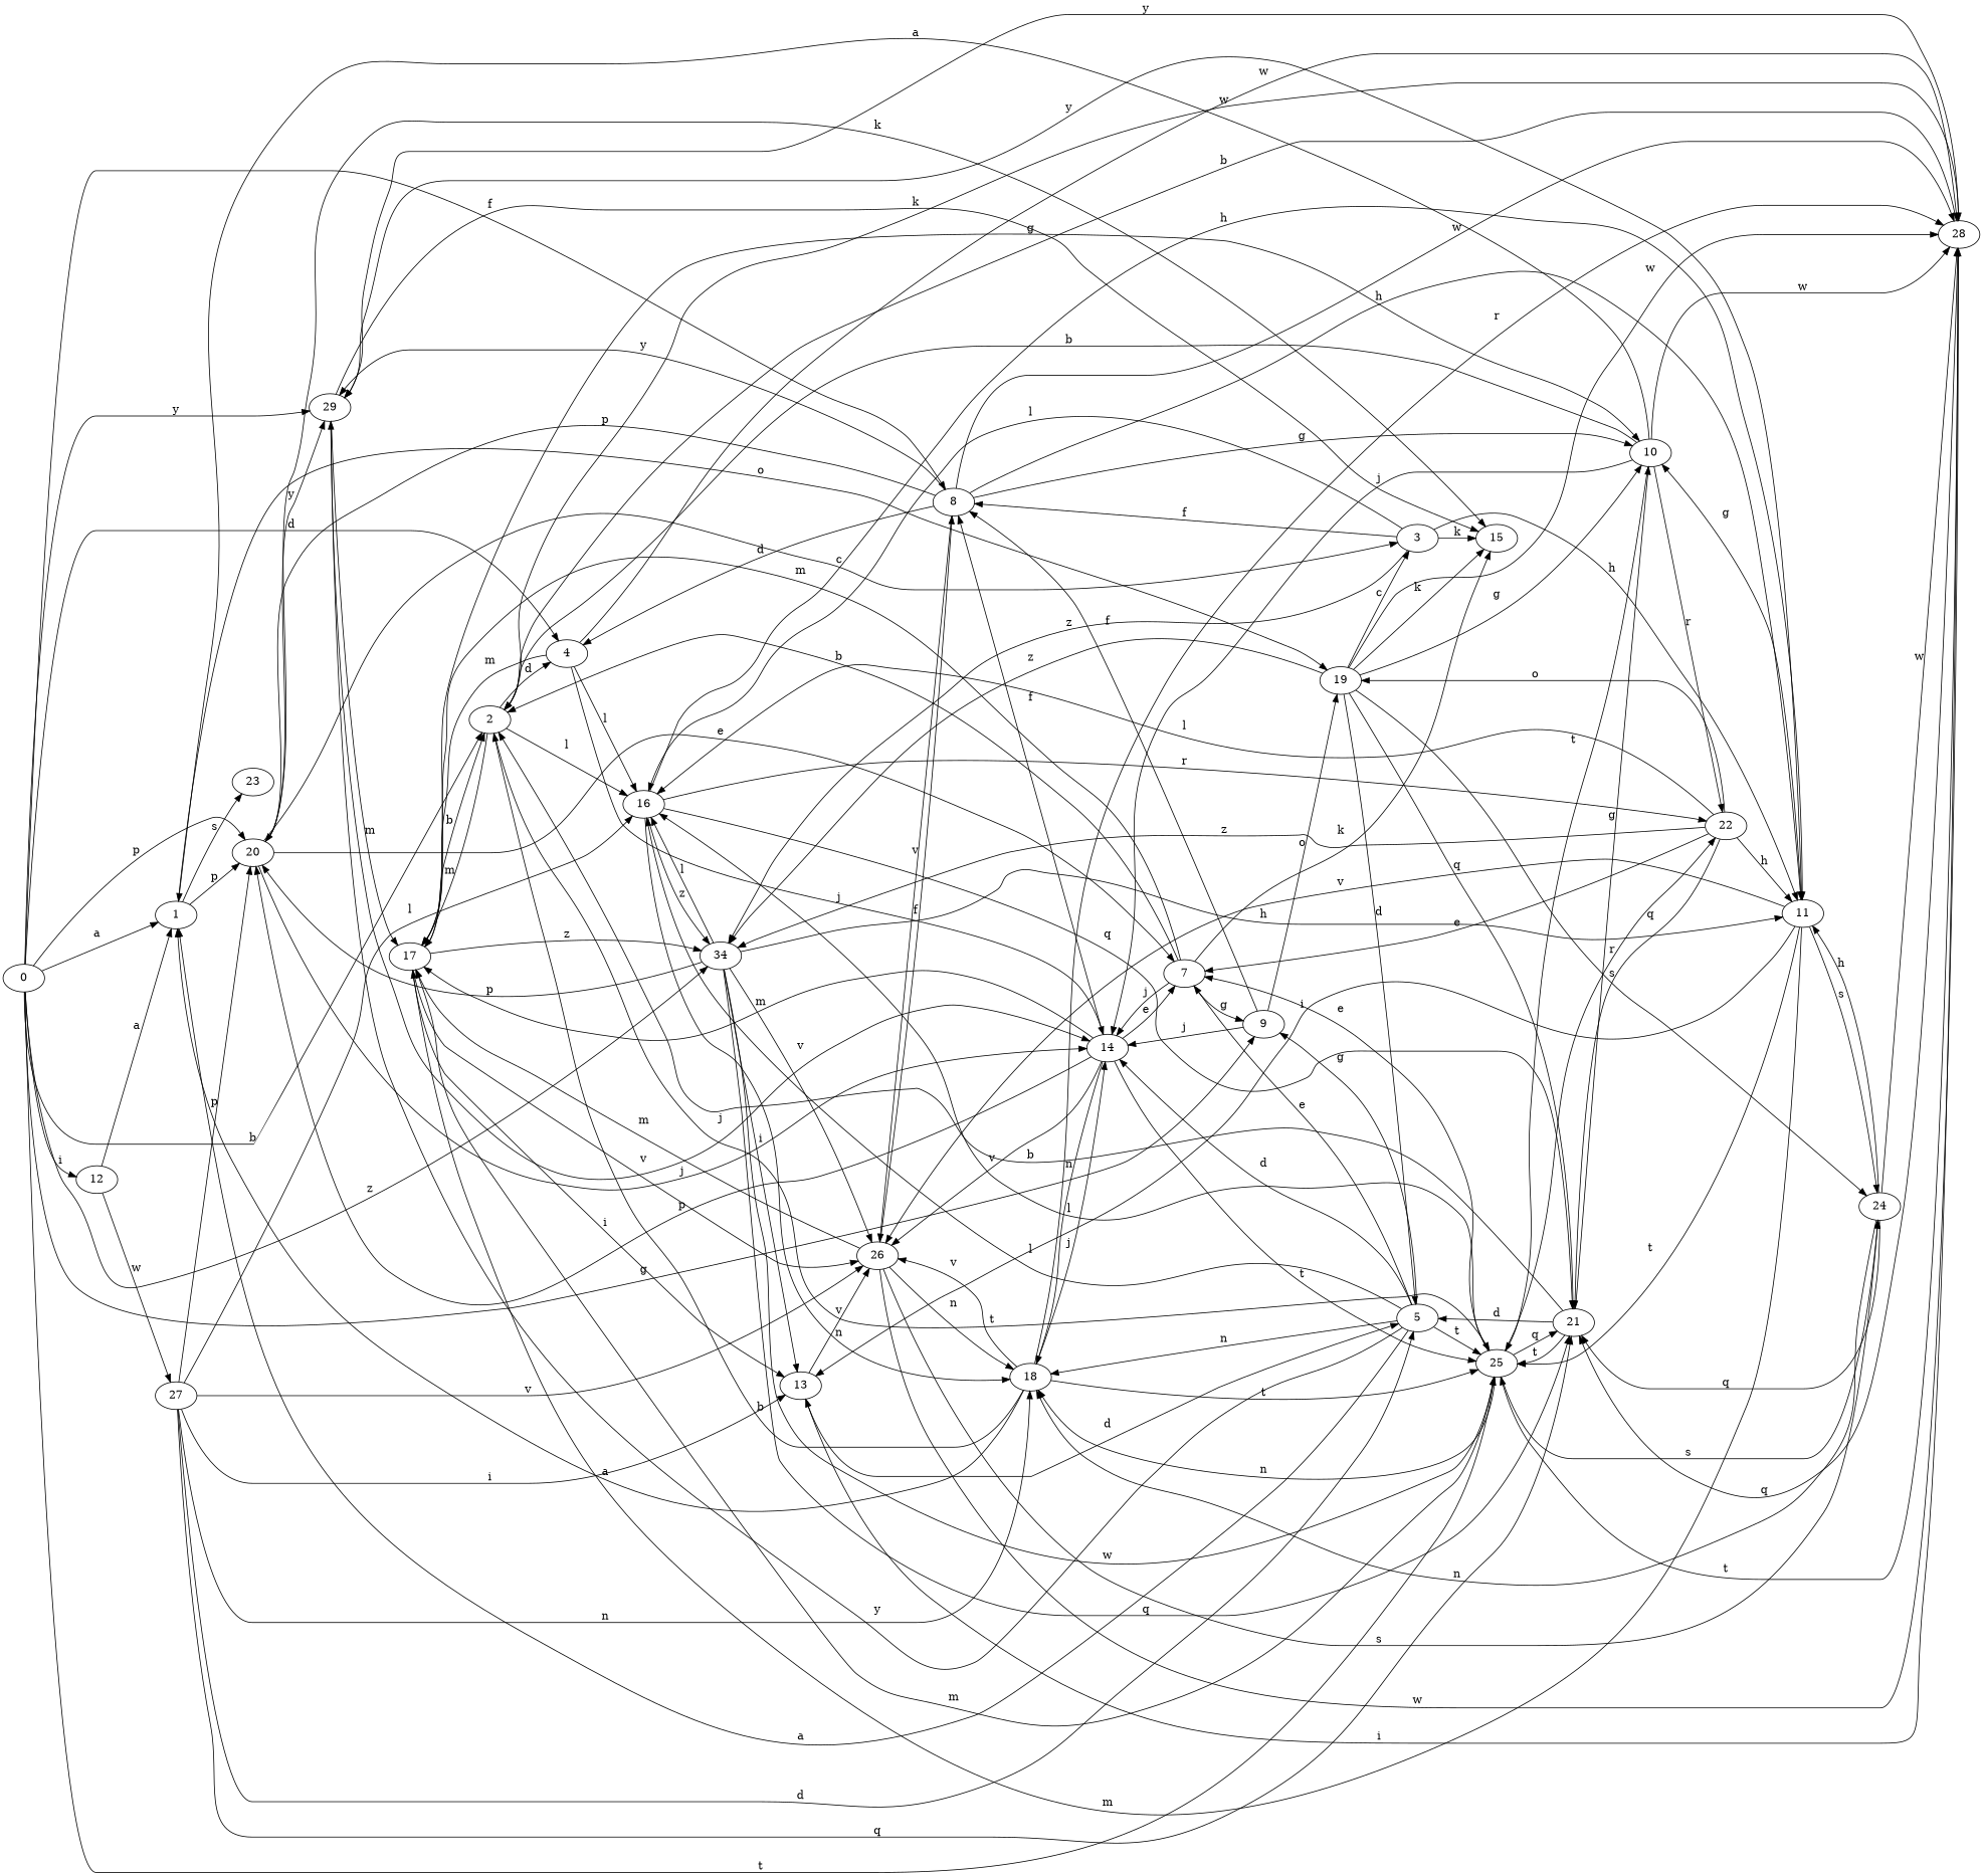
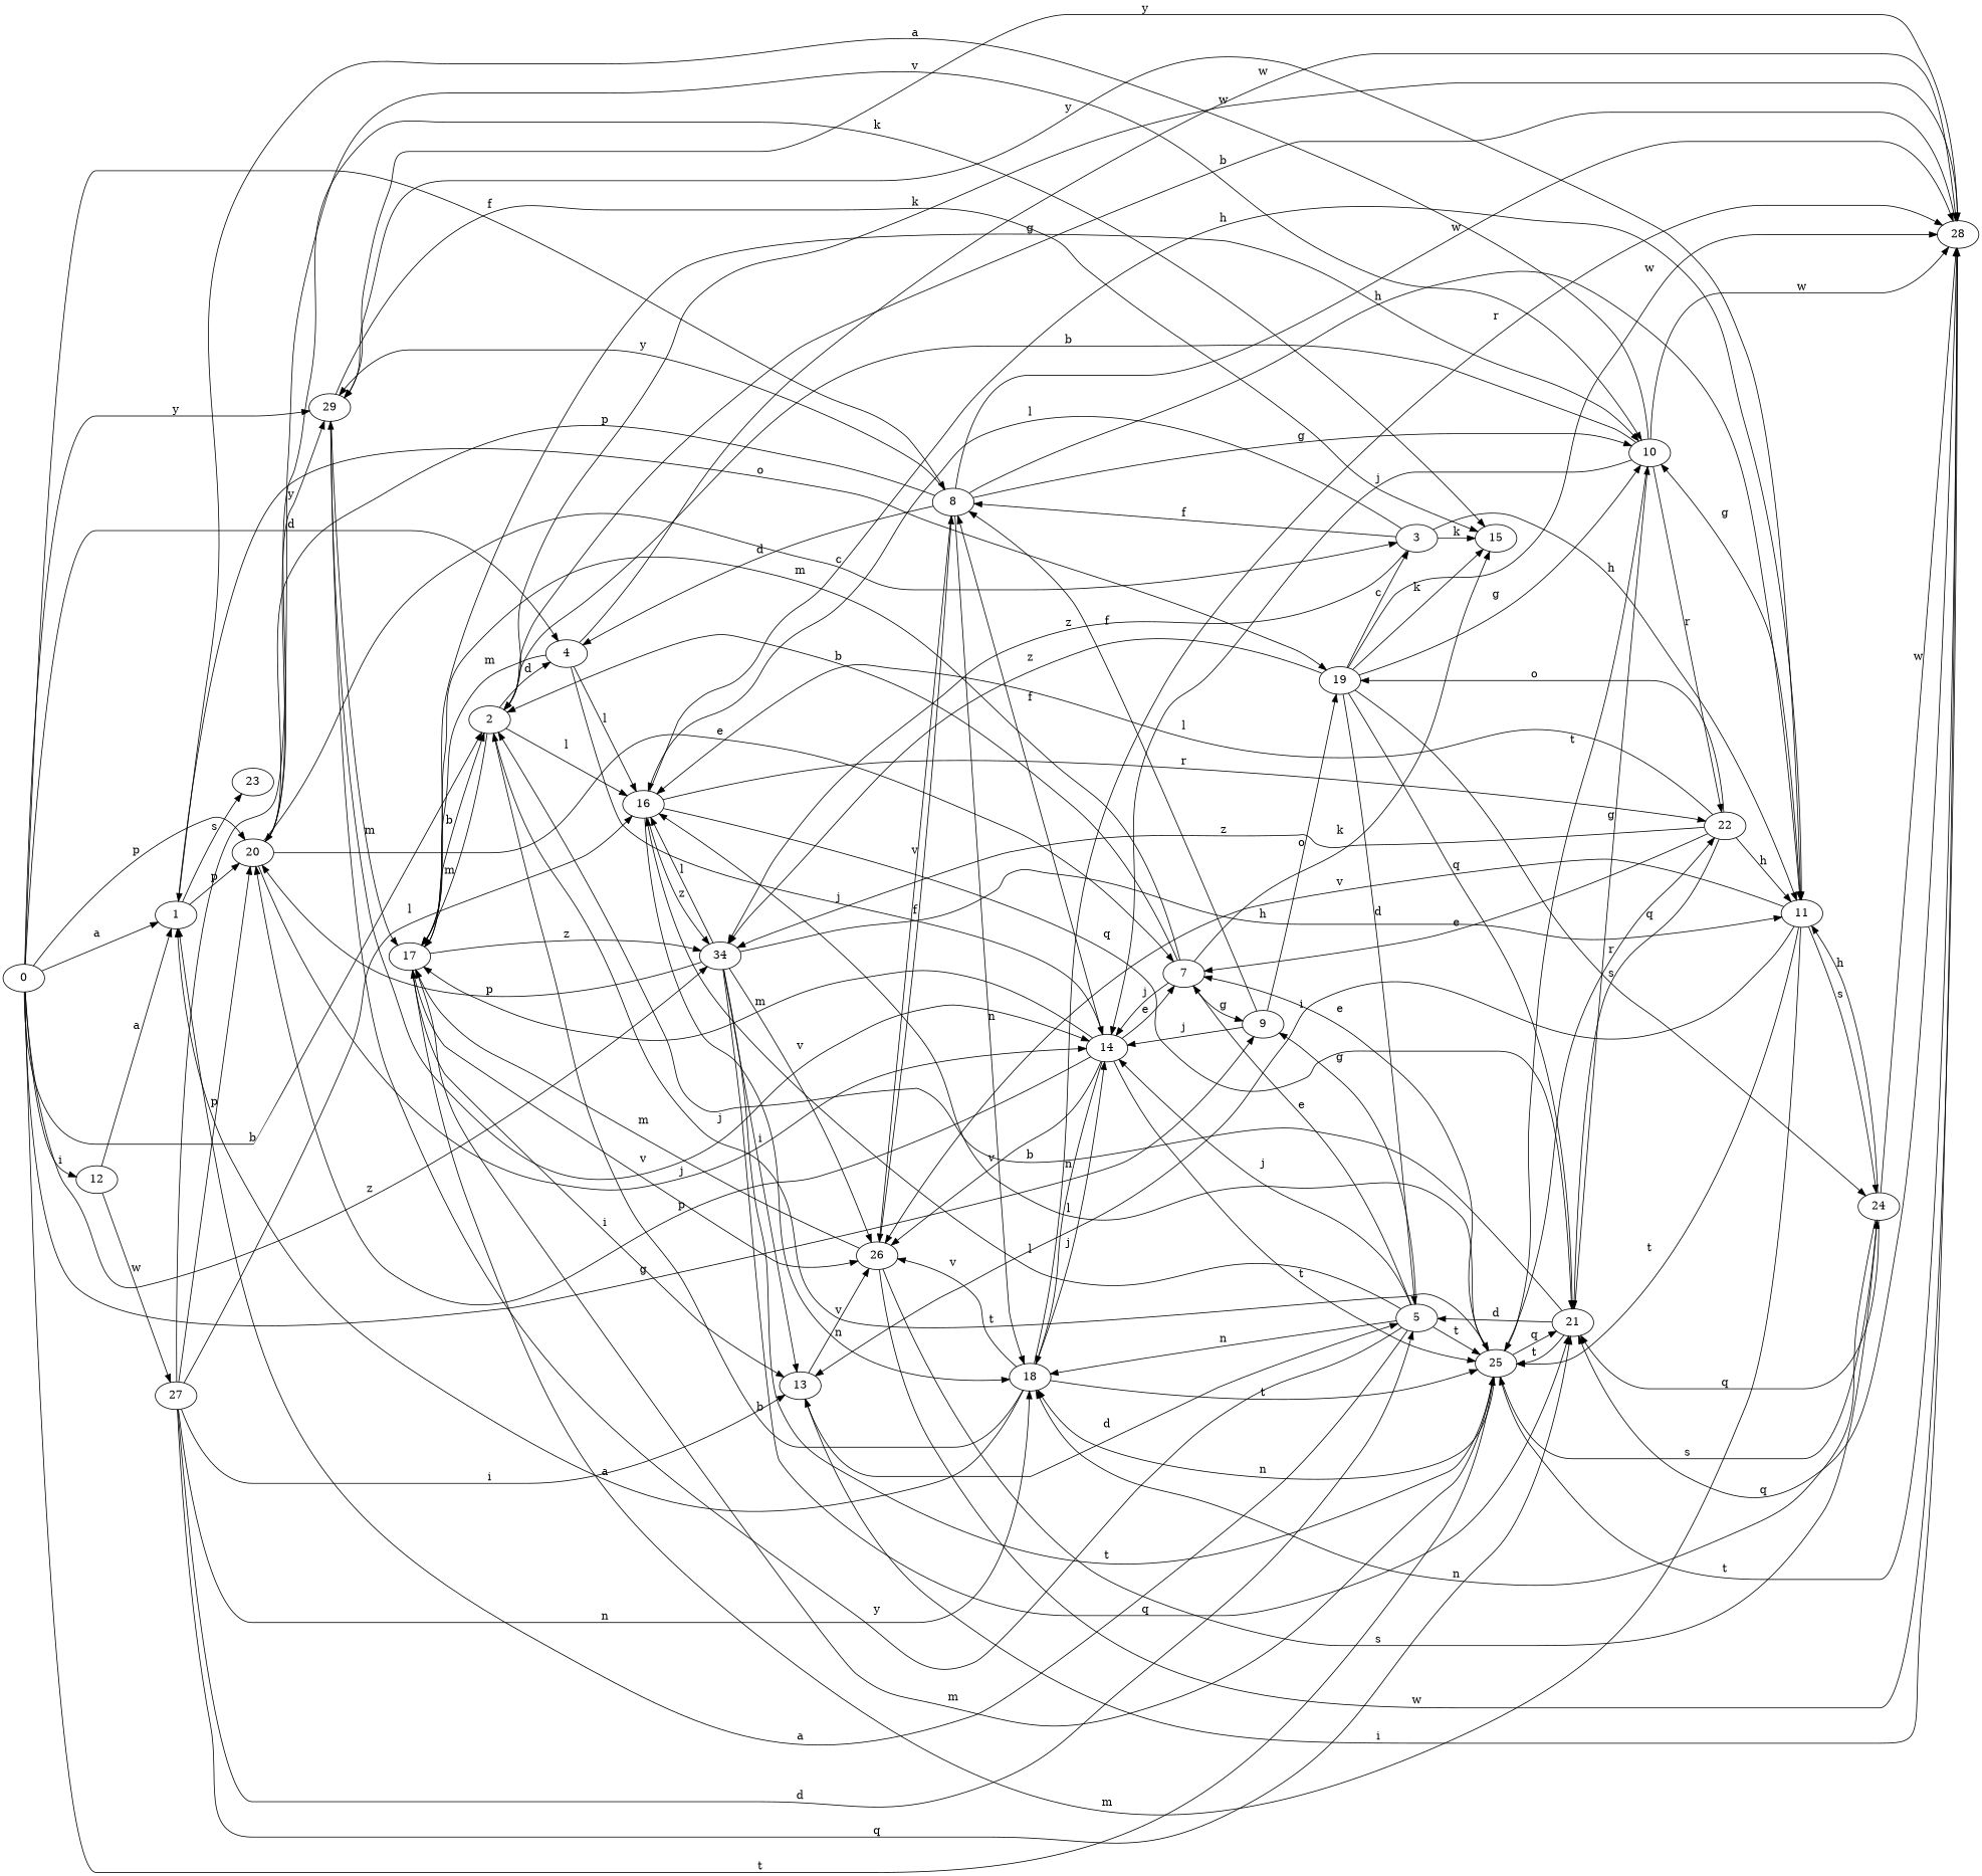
  strict digraph {
    rankdir=LR
    0
    1
    2
    4
    8
    9
    12
    20
    25
    29
    34
    19
    23
    16
    17
    28
    14
    11
    10
    26
    27
    3
    15
    7
    18
    22
    24
    21
    13
    5
    0 -> 1 [label=a]
    0 -> 2 [label=b]
    0 -> 4 [label=d]
    0 -> 8 [label=f]
    0 -> 9 [label=g]
    0 -> 12 [label=i]
    0 -> 20 [label=p]
    0 -> 25 [label=t]
    0 -> 29 [label=y]
    0 -> 34 [label=z]
    1 -> 20 [label=p]
    1 -> 19 [label=o]
    1 -> 23 [label=s]
    2 -> 4 [label=d]
    2 -> 25 [label=t]
    2 -> 16 [label=l]
    2 -> 17 [label=m]
    2 -> 28 [label=w]
    4 -> 16 [label=l]
    4 -> 17 [label=m]
    4 -> 28 [label=w]
    4 -> 14 [label=j]
    8 -> 4 [label=d]
    8 -> 20 [label=p]
    8 -> 29 [label=y]
    8 -> 28 [label=w]
    8 -> 11 [label=h]
    8 -> 10 [label=g]
    8 -> 26 [label=v]
    9 -> 8 [label=f]
    9 -> 19 [label=o]
    9 -> 14 [label=j]
    12 -> 1 [label=a]
    12 -> 27 [label=w]
    20 -> 29 [label=y]
    20 -> 14 [label=j]
    20 -> 3 [label=c]
    20 -> 15 [label=k]
    20 -> 7 [label=e]
    25 -> 16 [label=l]
    25 -> 17 [label=m]
    25 -> 7 [label=e]
    25 -> 18 [label=n]
    25 -> 22 [label=r]
    25 -> 24 [label=s]
    25 -> 21 [label=q]
    29 -> 17 [label=m]
    29 -> 14 [label=j]
    29 -> 15 [label=k]
    34 -> 20 [label=p]
-   34 -> 25 [label=w]
+   34 -> 25 [label=t]
    34 -> 16 [label=l]
    34 -> 11 [label=h]
    34 -> 26 [label=v]
    34 -> 21 [label=q]
    34 -> 13 [label=i]
    19 -> 34 [label=z]
    19 -> 28 [label=w]
    19 -> 10 [label=g]
    19 -> 3 [label=c]
    19 -> 15 [label=k]
    19 -> 24 [label=s]
    19 -> 21 [label=q]
    19 -> 5 [label=d]
    16 -> 34 [label=z]
    16 -> 11 [label=h]
    16 -> 18 [label=n]
    16 -> 22 [label=r]
    16 -> 21 [label=q]
    17 -> 2 [label=b]
    17 -> 34 [label=z]
    17 -> 10 [label=g]
    17 -> 26 [label=v]
    17 -> 13 [label=i]
    28 -> 2 [label=b]
    28 -> 25 [label=t]
    28 -> 29 [label=y]
    28 -> 21 [label=q]
    28 -> 13 [label=i]
    14 -> 8 [label=f]
    14 -> 20 [label=p]
    14 -> 25 [label=t]
    14 -> 17 [label=m]
    14 -> 26 [label=v]
    14 -> 7 [label=e]
    14 -> 18 [label=n]
    11 -> 25 [label=t]
    11 -> 29 [label=y]
    11 -> 17 [label=m]
    11 -> 10 [label=g]
    11 -> 26 [label=v]
    11 -> 24 [label=s]
    11 -> 13 [label=i]
    10 -> 1 [label=a]
    10 -> 2 [label=b]
    10 -> 25 [label=t]
    10 -> 28 [label=w]
    10 -> 14 [label=j]
    10 -> 22 [label=r]
    26 -> 8 [label=f]
    26 -> 17 [label=m]
    26 -> 28 [label=w]
-   26 -> 18 [label=n]
+   8 -> 18 [label=n]
    26 -> 24 [label=s]
    27 -> 20 [label=p]
    27 -> 16 [label=l]
-   27 -> 26 [label=v]
+   27 -> 10 [label=v]
    27 -> 18 [label=n]
    27 -> 21 [label=q]
    27 -> 13 [label=i]
    27 -> 5 [label=d]
    3 -> 8 [label=f]
    3 -> 34 [label=z]
    3 -> 16 [label=l]
    3 -> 11 [label=h]
    3 -> 15 [label=k]
    7 -> 2 [label=b]
    7 -> 9 [label=g]
    7 -> 17 [label=m]
    7 -> 14 [label=j]
    7 -> 15 [label=k]
    18 -> 1 [label=a]
    18 -> 2 [label=b]
    18 -> 25 [label=t]
    18 -> 28 [label=r]
    18 -> 14 [label=j]
    18 -> 26 [label=v]
    22 -> 34 [label=z]
    22 -> 19 [label=o]
    22 -> 16 [label=l]
    22 -> 11 [label=h]
    22 -> 7 [label=e]
    22 -> 21 [label=q]
    24 -> 28 [label=w]
    24 -> 11 [label=h]
    24 -> 18 [label=n]
    24 -> 21 [label=q]
    21 -> 2 [label=b]
    21 -> 25 [label=t]
    21 -> 10 [label=g]
    21 -> 5 [label=d]
    13 -> 26 [label=v]
    13 -> 5 [label=d]
    5 -> 1 [label=a]
    5 -> 9 [label=g]
    5 -> 25 [label=t]
    5 -> 29 [label=y]
    5 -> 16 [label=l]
-   5 -> 14 [label=d]
+   5 -> 14 [label=j]
    5 -> 7 [label=e]
    5 -> 18 [label=n]
  }
